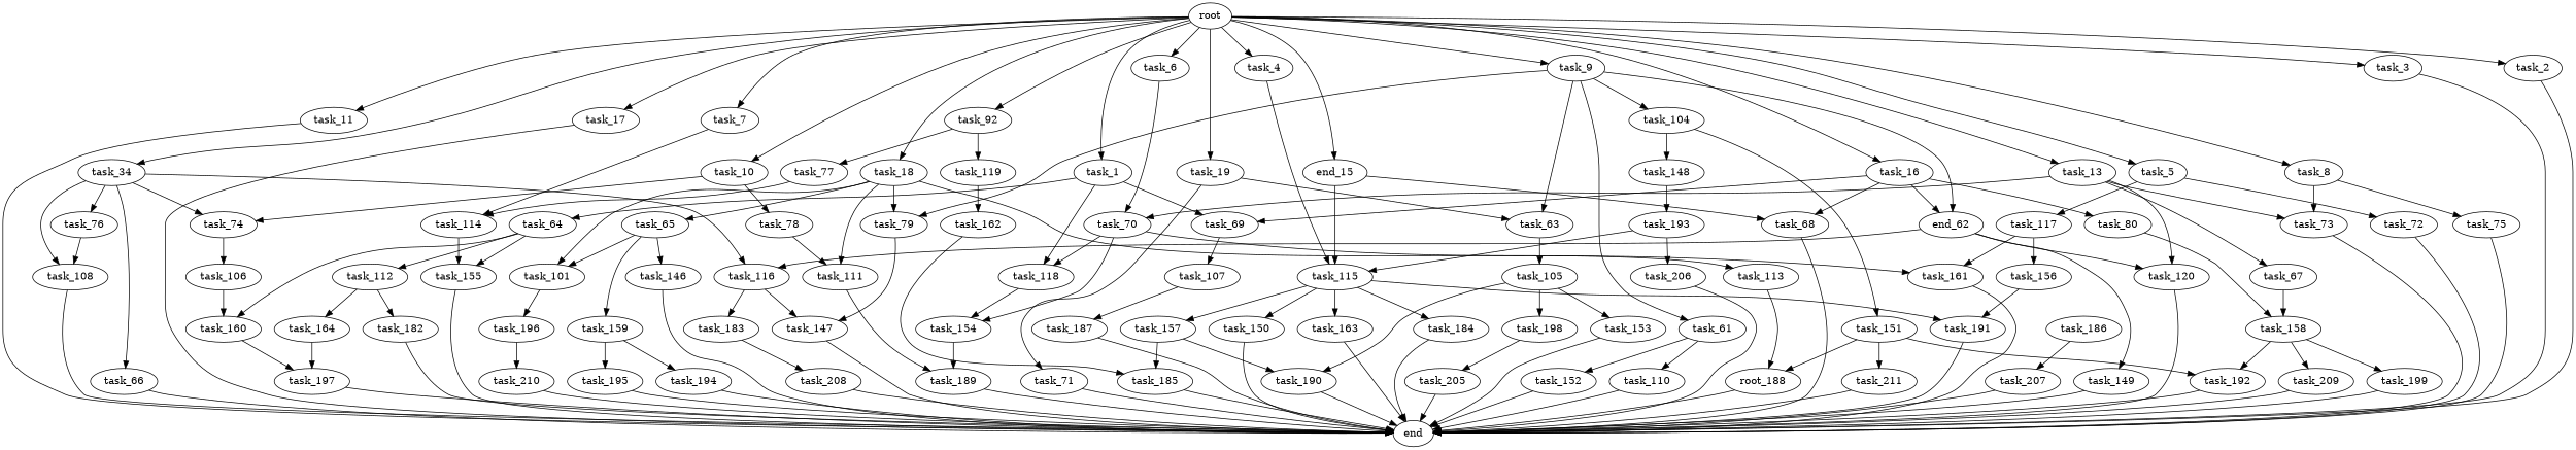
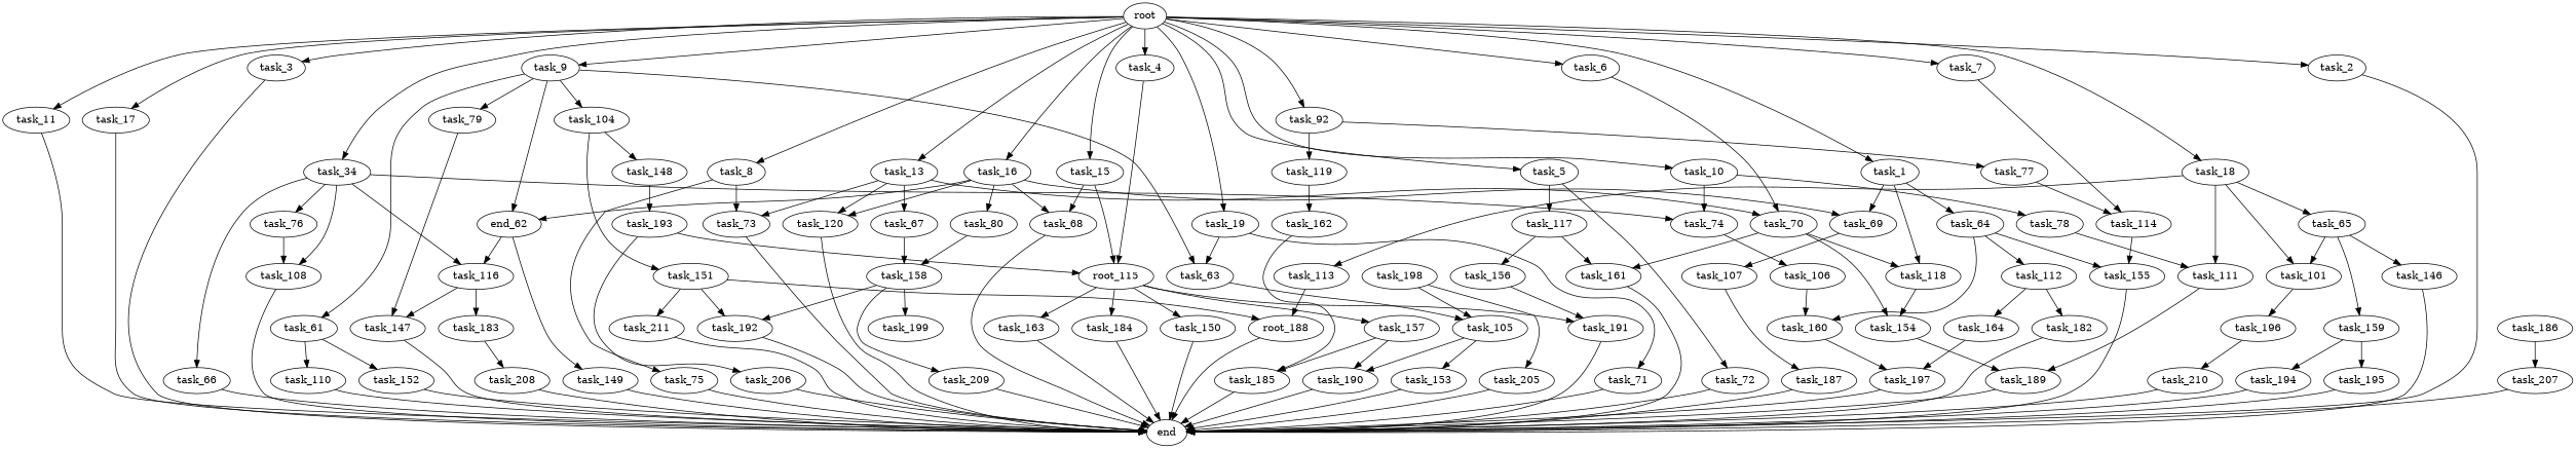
  digraph {
    task_11
    end
    task_195
    task_64
    task_112
    task_155
    task_160
    task_164
    task_182
    task_197
    task_17
    task_190
    task_69
    task_107
    task_187
    n16 [label=end_62]
    task_149
    task_120
    task_116
    task_147
    task_183
    task_104
    task_148
    task_151
    task_193
    n26 [label=root_188]
    task_192
    task_211
    task_209
    task_113
    task_189
    task_199
    task_73
    task_67
    task_158
    n36 [label=task_101]
    task_196
    task_210
    task_7
    task_114
    task_157
    task_185
    task_205
-   task_115
+   task_115 [label=root_115]
    task_184
    task_150
    task_191
    task_163
    task_206
    task_79
    task_63
    task_105
    task_198
    task_153
    task_61
    task_152
    task_110
    task_119
    task_162
    task_72
    task_118
    task_154
    task_3
    task_80
    task_207
    n66 [label=task_34]
    task_108
    task_66
    task_74
    task_76
    task_106
    task_146
    task_9
    task_16
    task_68
    task_8
    task_75
    root
    task_4
    task_19
    task_13
    task_5
    task_6
-   task_15 [label=end_15]
+   task_15
    task_10
    task_2
    n87 [label=task_92]
    task_18
    task_1
    task_71
    task_70
    task_117
    task_78
    task_77
    task_65
    task_111
    task_161
    task_159
    task_194
    task_156
    task_208
    task_186
    task_11 -> end
    task_195 -> end
    task_64 -> task_112
    task_64 -> task_155
    task_64 -> task_160
    task_112 -> task_164
    task_112 -> task_182
    task_155 -> end
    task_160 -> task_197
    task_164 -> task_197
    task_182 -> end
    task_197 -> end
    task_17 -> end
    task_190 -> end
    task_69 -> task_107
    task_107 -> task_187
    task_187 -> end
    n16 -> task_149
-   n16 -> task_120
+   task_16 -> task_120
    n16 -> task_116
    task_149 -> end
    task_120 -> end
    task_116 -> task_147
    task_116 -> task_183
    task_147 -> end
    task_183 -> task_208
    task_104 -> task_148
    task_104 -> task_151
    task_148 -> task_193
    task_151 -> n26
    task_151 -> task_192
    task_151 -> task_211
    task_193 -> task_115
    task_193 -> task_206
    n26 -> end
    task_192 -> end
    task_211 -> end
    task_209 -> end
    task_113 -> n26
    task_189 -> end
-   task_199 -> end
    task_73 -> end
    task_67 -> task_158
    task_158 -> task_192
    task_158 -> task_209
    task_158 -> task_199
    n36 -> task_196
    task_196 -> task_210
    task_210 -> end
    task_7 -> task_114
    task_114 -> task_155
    task_157 -> task_190
    task_157 -> task_185
    task_185 -> end
    task_205 -> end
    task_115 -> task_157
    task_115 -> task_184
    task_115 -> task_150
    task_115 -> task_191
    task_115 -> task_163
    task_184 -> end
    task_150 -> end
    task_191 -> end
    task_163 -> end
    task_206 -> end
    task_79 -> task_147
    task_63 -> task_105
    task_105 -> task_190
-   task_105 -> task_198
+   task_198 -> task_105
    task_105 -> task_153
    task_198 -> task_205
    task_153 -> end
    task_61 -> task_152
    task_61 -> task_110
    task_152 -> end
    task_110 -> end
    task_119 -> task_162
    task_162 -> task_185
    task_72 -> end
    task_118 -> task_154
    task_154 -> task_189
    task_3 -> end
    task_80 -> task_158
    task_207 -> end
    n66 -> task_116
    n66 -> task_108
    n66 -> task_66
    n66 -> task_74
    n66 -> task_76
    task_108 -> end
    task_66 -> end
    task_74 -> task_106
    task_76 -> task_108
    task_106 -> task_160
    task_146 -> end
    task_9 -> n16
    task_9 -> task_104
    task_9 -> task_79
    task_9 -> task_63
    task_9 -> task_61
    task_16 -> task_69
    task_16 -> n16
    task_16 -> task_80
    task_16 -> task_68
    task_68 -> end
    task_8 -> task_73
    task_8 -> task_75
    task_75 -> end
    root -> task_11
    root -> task_17
    root -> task_7
    root -> task_3
    root -> n66
    root -> task_9
    root -> task_16
    root -> task_8
    root -> task_4
    root -> task_19
    root -> task_13
    root -> task_5
    root -> task_6
    root -> task_15
    root -> task_10
    root -> task_2
    root -> n87
    root -> task_18
    root -> task_1
    task_4 -> task_115
    task_19 -> task_63
    task_19 -> task_71
    task_13 -> task_120
    task_13 -> task_73
    task_13 -> task_67
    task_13 -> task_70
    task_5 -> task_72
    task_5 -> task_117
    task_6 -> task_70
    task_15 -> task_115
    task_15 -> task_68
    task_10 -> task_74
    task_10 -> task_78
    task_2 -> end
    n87 -> task_119
    n87 -> task_77
    task_18 -> task_113
    task_18 -> n36
-   task_18 -> task_79
    task_18 -> task_65
    task_18 -> task_111
    task_1 -> task_64
    task_1 -> task_69
    task_1 -> task_118
    task_71 -> end
    task_70 -> task_118
    task_70 -> task_154
    task_70 -> task_161
    task_117 -> task_161
    task_117 -> task_156
    task_78 -> task_111
    task_77 -> task_114
    task_65 -> n36
    task_65 -> task_146
    task_65 -> task_159
    task_111 -> task_189
    task_161 -> end
    task_159 -> task_195
    task_159 -> task_194
    task_194 -> end
    task_156 -> task_191
    task_208 -> end
    task_186 -> task_207
  }
